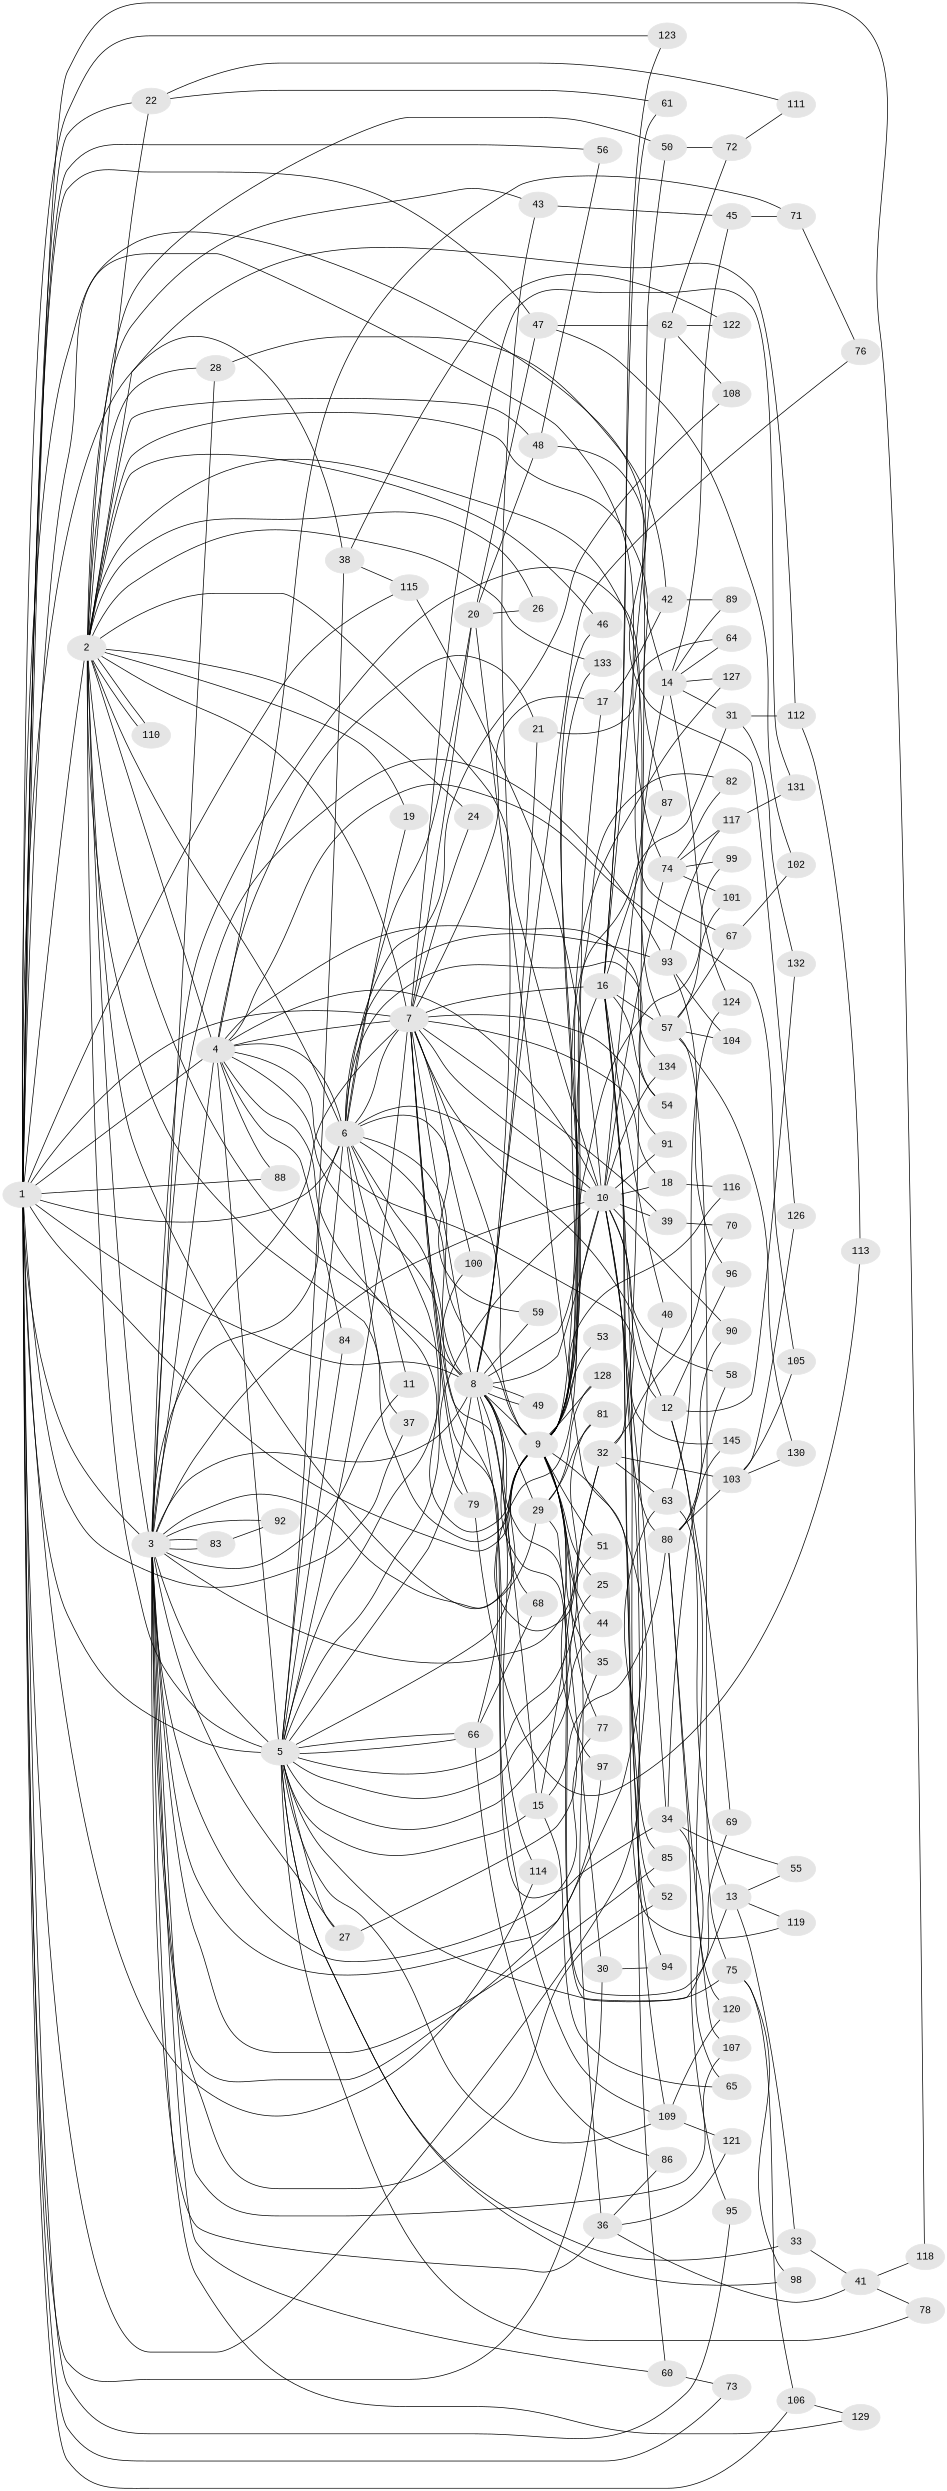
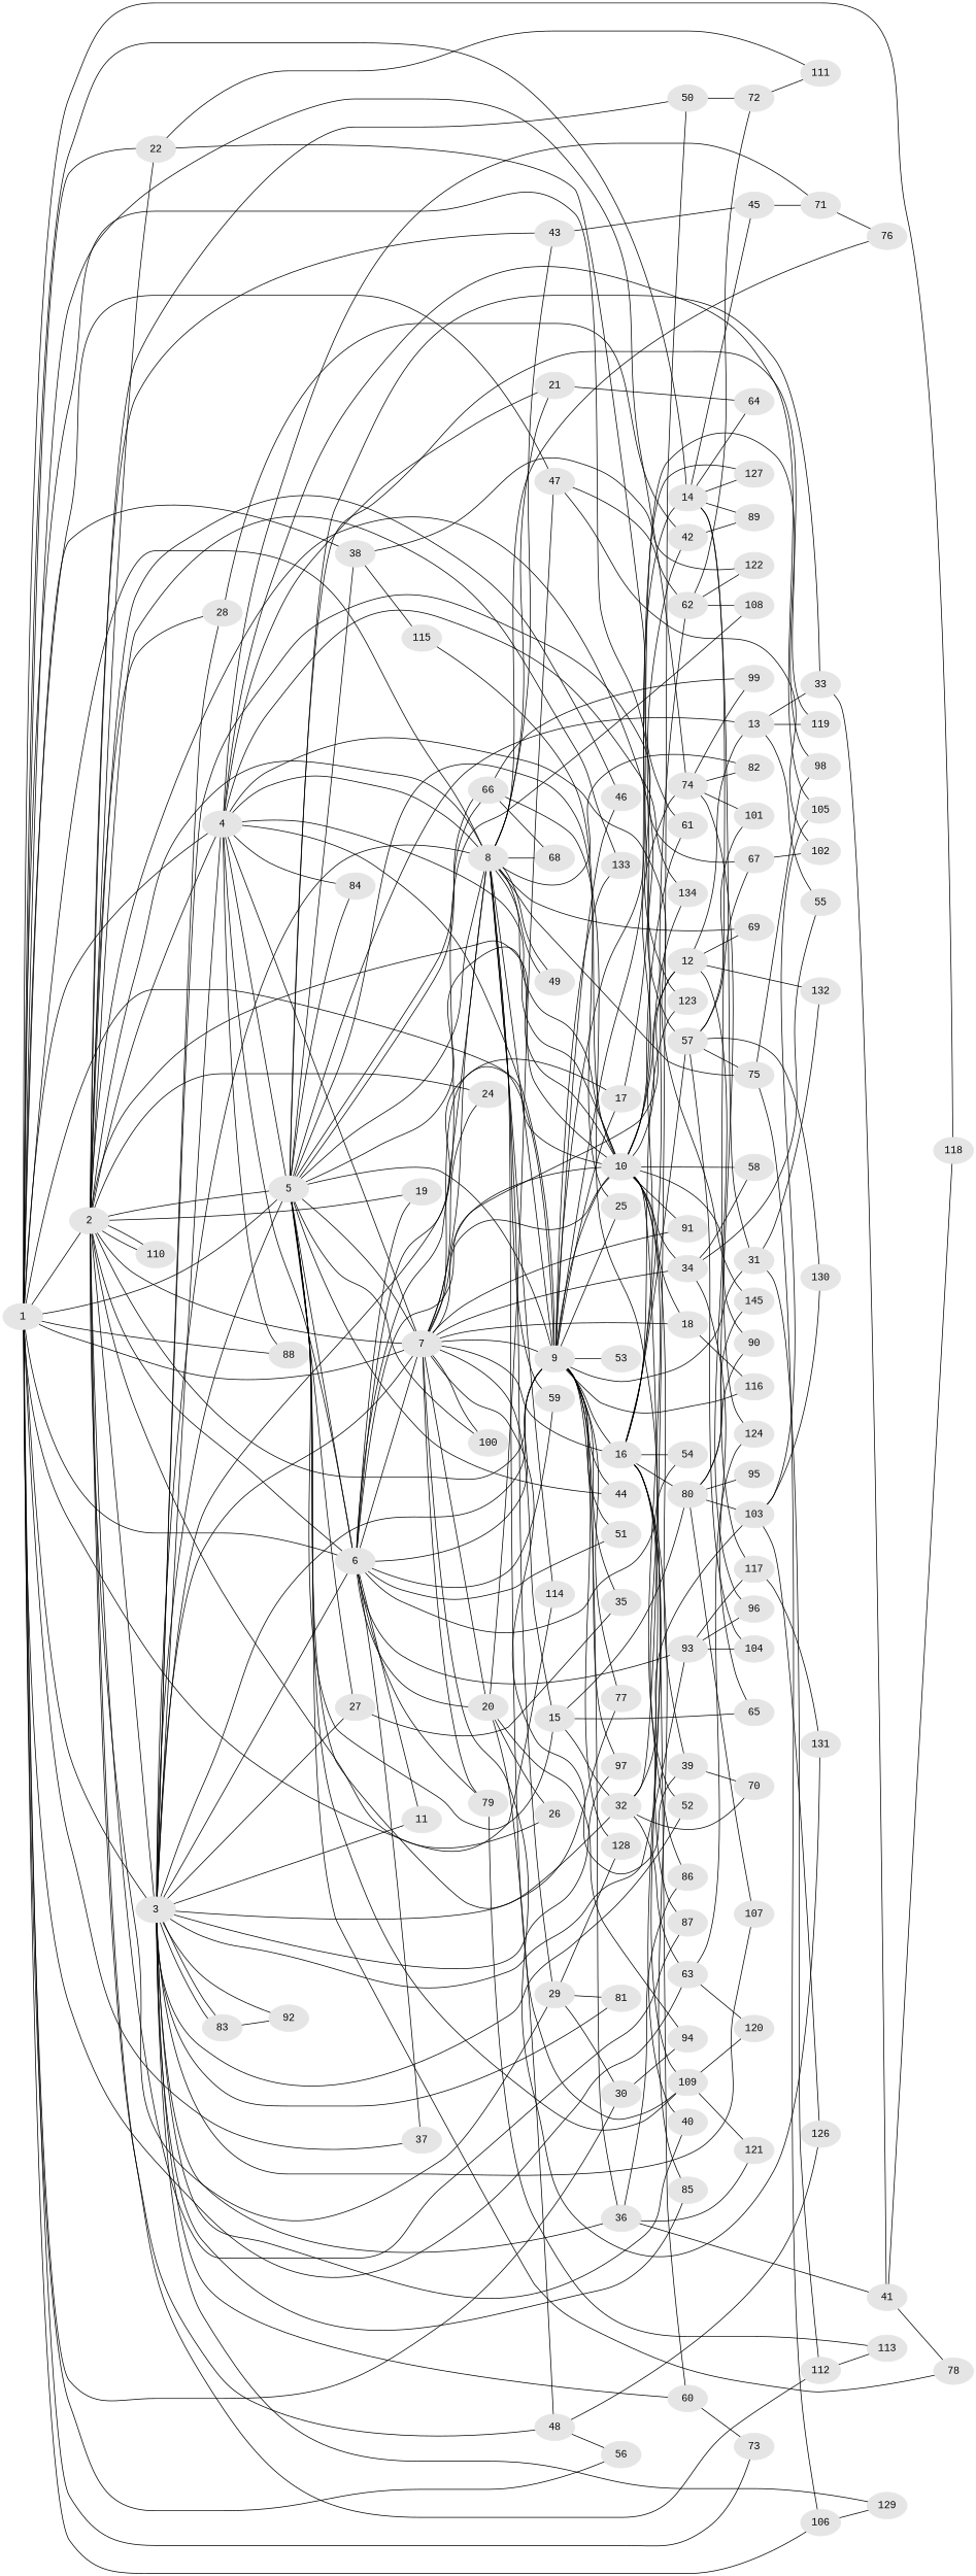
  graph {
    fontname="Liberation Mono"
    rankdir=LR
    node [color=gray90 fontname="Liberation Mono" style=filled]
    edge [fontname="Liberation Mono"]
    1
    2
    3
    4
    5
    6
    7
    8
    9
    14
    22
    30
    37
    38
    47
    56
    63
    73
    74
    88
    95
    106
    114
    115
    118
    123
    10
    19
    24
    26
    28
    29
    43
    46
    48
    50
    57
    87
    110
    112
    133
    11
    27
    36
    40
    52
    60
    67
    77
    81
    83
    85
    92
    93
    97
    107
    129
    21
    71
    84
    105
    n62 [label=145]
    134
    13
    15
    25
    32
    33
    44
    66
    78
    98
    100
    109
    20
    51
    54
    59
    79
    108
    12
    16
    17
    18
    34
    39
    91
    131
    49
    68
    69
    75
    76
    82
    53
    31
    35
    116
    119
    127
    128
    58
    90
    45
    64
    89
    124
    61
    111
    94
    122
    62
    102
    120
    101
    99
    117
    42
    126
    72
    104
    130
    113
    41
    86
    121
    96
    55
    65
    80
    70
    103
    132
    1 -- 2
    1 -- 3
    1 -- 4
    1 -- 5
    1 -- 6
    1 -- 7
    1 -- 8
    1 -- 9
    1 -- 14
    1 -- 22
    1 -- 30
    1 -- 37
    1 -- 38
    1 -- 47
    1 -- 56
    1 -- 63
    1 -- 73
    1 -- 74
    1 -- 88
-   1 -- 95
    1 -- 106
    1 -- 114
-   1 -- 115
    1 -- 118
    1 -- 123
    2 -- 3
    2 -- 4
    2 -- 5
    2 -- 6
    2 -- 7
    2 -- 8
    2 -- 9
    2 -- 22
    2 -- 10
    2 -- 19
    2 -- 24
    2 -- 26
    2 -- 28
    2 -- 29
    2 -- 43
    2 -- 46
    2 -- 48
    2 -- 50
    2 -- 57
    2 -- 87
    2 -- 110
    2 -- 110
    2 -- 112
    2 -- 133
    3 -- 4
    3 -- 5
    3 -- 6
    3 -- 7
    3 -- 8
    3 -- 9
    3 -- 10
    3 -- 28
    3 -- 11
    3 -- 27
    3 -- 36
    3 -- 40
    3 -- 52
    3 -- 60
    3 -- 67
    3 -- 77
    3 -- 81
    3 -- 83
    3 -- 83
    3 -- 85
    3 -- 92
    3 -- 93
    3 -- 97
    3 -- 107
    3 -- 129
    4 -- 5
    4 -- 6
    4 -- 7
    4 -- 8
    4 -- 9
    4 -- 88
    4 -- 10
    4 -- 21
    4 -- 71
    4 -- 84
    4 -- 105
    4 -- n62
    4 -- 134
    5 -- 6
    5 -- 7
    5 -- 8
    5 -- 9
    5 -- 38
    5 -- 10
    5 -- 27
    5 -- 84
    5 -- 13
    5 -- 15
    5 -- 25
    5 -- 32
    5 -- 33
    5 -- 44
    5 -- 66
    5 -- 66
    5 -- 78
    5 -- 98
    5 -- 100
    5 -- 109
    6 -- 7
    6 -- 8
    6 -- 9
    6 -- 37
    6 -- 10
    6 -- 19
    6 -- 11
    6 -- 93
    6 -- 20
    6 -- 51
    6 -- 54
    6 -- 59
    6 -- 79
    6 -- 108
    7 -- 8
    7 -- 9
    7 -- 10
    7 -- 24
    7 -- 15
    7 -- 100
    7 -- 20
    7 -- 79
    7 -- 12
    7 -- 16
    7 -- 17
    7 -- 18
    7 -- 34
    7 -- 39
    7 -- 91
    7 -- 131
    8 -- 9
    8 -- 114
    8 -- 10
    8 -- 29
    8 -- 43
    8 -- 21
    8 -- 109
    8 -- 59
    8 -- 49
    8 -- 49
    8 -- 68
    8 -- 69
    8 -- 75
    8 -- 76
    8 -- 82
    9 -- 10
    9 -- 46
    9 -- 133
    9 -- 36
    9 -- 77
    9 -- 97
    9 -- 25
    9 -- 44
    9 -- 51
    9 -- 16
    9 -- 17
    9 -- 53
    9 -- 31
    9 -- 35
    9 -- 116
    9 -- 119
    9 -- 127
    9 -- 128
    14 -- 31
    14 -- 127
    14 -- 45
    14 -- 64
    14 -- 89
    14 -- 124
    22 -- 61
    22 -- 111
    30 -- 94
    38 -- 115
    38 -- 122
    47 -- 62
    47 -- 102
    63 -- 124
    63 -- 120
    74 -- 82
    74 -- 101
    74 -- 99
    74 -- 117
    106 -- 129
    115 -- 10
    10 -- 14
    10 -- 74
    10 -- 52
    10 -- 60
    10 -- 134
    10 -- 12
    10 -- 18
    10 -- 34
    10 -- 39
    10 -- 91
    10 -- 58
    10 -- 90
    28 -- 42
    29 -- 30
    29 -- 81
    29 -- 128
    43 -- 45
    48 -- 56
    48 -- 126
    50 -- 72
    57 -- 67
    57 -- 75
    57 -- 101
    57 -- 104
    57 -- 130
    112 -- 113
    27 -- 35
    36 -- 41
    36 -- 86
    36 -- 121
    60 -- 73
    67 -- 102
    83 -- 92
    93 -- 117
    93 -- 104
    93 -- 96
    21 -- 64
    71 -- 76
    13 -- 33
    13 -- 119
    13 -- 55
    15 -- 32
    15 -- 65
    15 -- 80
    32 -- 63
    32 -- 50
    32 -- 70
    32 -- 103
    33 -- 41
    66 -- 68
    66 -- 99
    66 -- 86
    109 -- 120
    109 -- 121
    20 -- 47
    20 -- 26
    20 -- 48
    20 -- 94
    79 -- 113
    12 -- 13
    12 -- 69
    12 -- 96
    12 -- 132
    16 -- 123
    16 -- 57
    16 -- 87
    16 -- 40
    16 -- 85
    16 -- 109
    16 -- 54
    16 -- 61
    16 -- 62
    16 -- 80
    17 -- 42
    18 -- 116
    34 -- 58
    34 -- 55
    34 -- 65
    39 -- 70
    75 -- 106
    75 -- 98
    31 -- 112
    31 -- 132
    45 -- 71
    62 -- 108
    62 -- 122
    62 -- 72
    117 -- 131
    42 -- 89
    72 -- 111
    41 -- 118
    41 -- 78
    80 -- 95
    80 -- 107
    80 -- n62
    80 -- 90
    80 -- 103
    103 -- 105
    103 -- 126
    103 -- 130
  }
